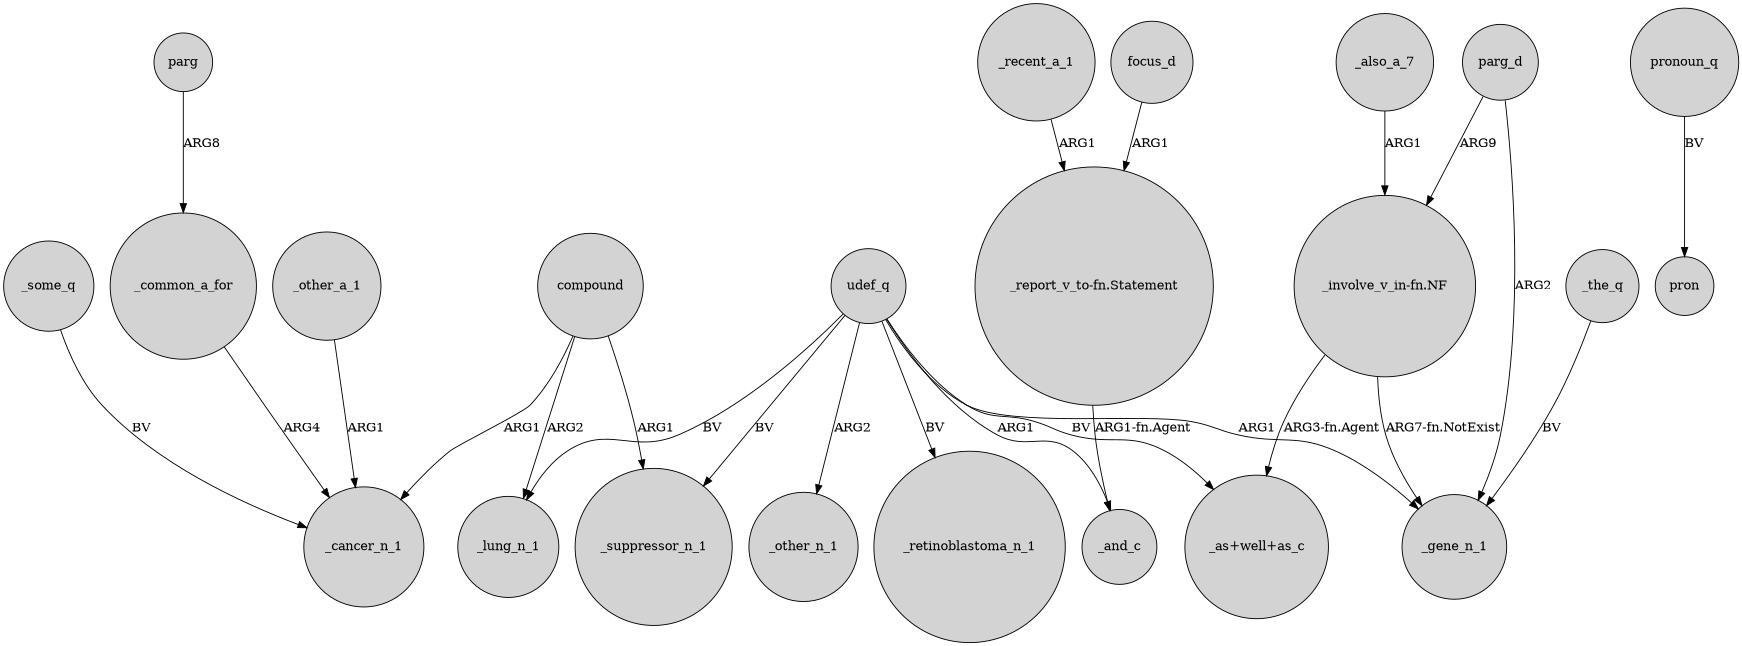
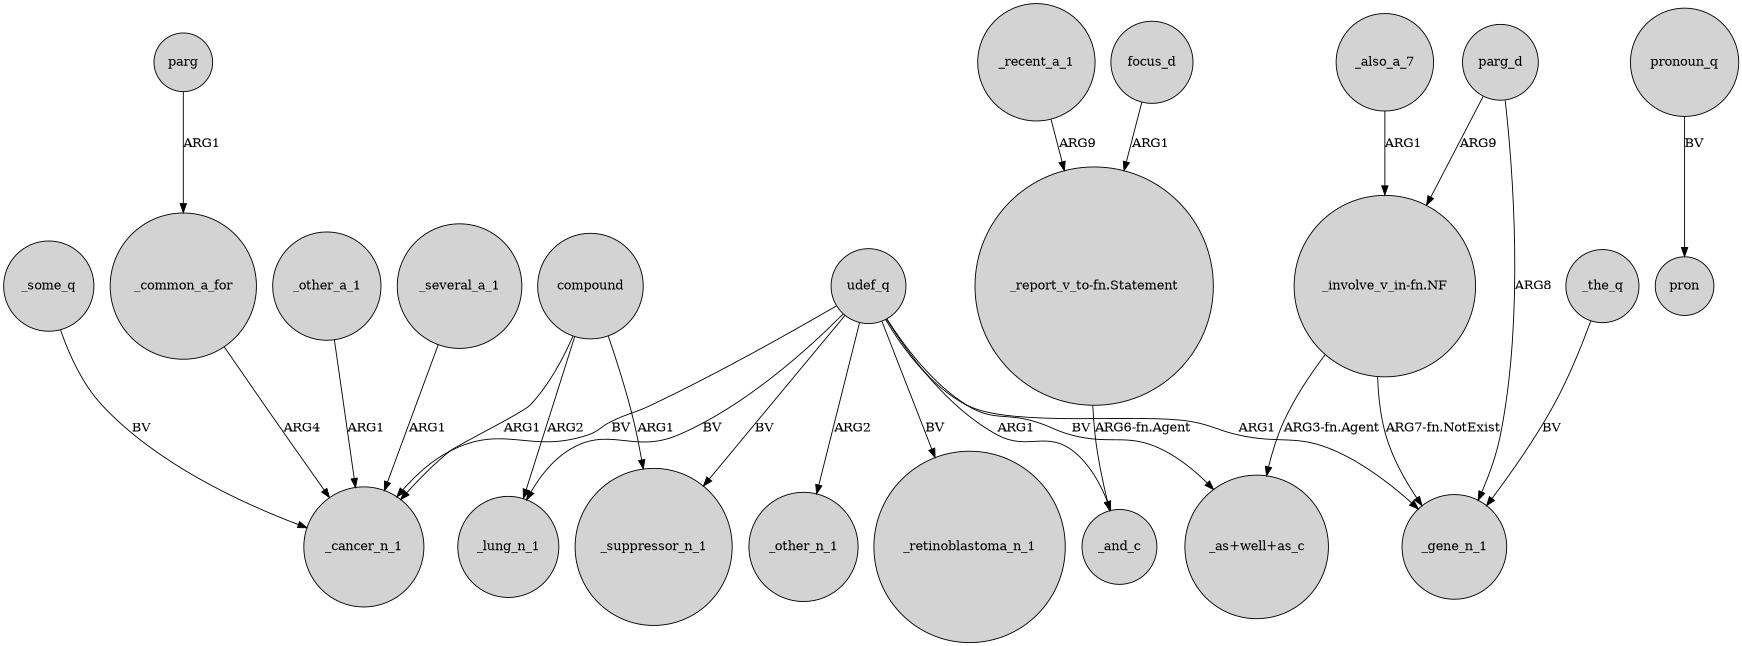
  digraph {
    node [shape=circle style=filled]
    compound
    _suppressor_n_1
    _lung_n_1
    _cancer_n_1
    udef_q
    _gene_n_1
    _retinoblastoma_n_1
    "_as+well+as_c"
    _and_c
    _other_n_1
    focus_d
    "_report_v_to-fn.Statement"
    _some_q
    _recent_a_1
    n15 [label=_also_a_7]
    "_involve_v_in-fn.NF"
    n17 [label=parg]
    _common_a_for
    _the_q
    _other_a_1
    pronoun_q
    pron
    parg_d
+   _several_a_1
    compound -> _suppressor_n_1 [label=ARG1]
    compound -> _lung_n_1 [label=ARG2]
    compound -> _cancer_n_1 [label=ARG1]
    udef_q -> _suppressor_n_1 [label=BV]
    udef_q -> _lung_n_1 [label=BV]
+   udef_q -> _cancer_n_1 [label=BV]
    udef_q -> _gene_n_1 [label=ARG1]
    udef_q -> _retinoblastoma_n_1 [label=BV]
    udef_q -> "_as+well+as_c" [label=BV]
    udef_q -> _and_c [label=ARG1]
    udef_q -> _other_n_1 [label=ARG2]
    focus_d -> "_report_v_to-fn.Statement" [label=ARG1]
-   "_report_v_to-fn.Statement" -> _and_c [label="ARG1-fn.Agent"]
+   "_report_v_to-fn.Statement" -> _and_c [label="ARG6-fn.Agent"]
    _some_q -> _cancer_n_1 [label=BV]
-   _recent_a_1 -> "_report_v_to-fn.Statement" [label=ARG1]
+   _recent_a_1 -> "_report_v_to-fn.Statement" [label=ARG9]
    n15 -> "_involve_v_in-fn.NF" [label=ARG1]
    "_involve_v_in-fn.NF" -> _gene_n_1 [label="ARG7-fn.NotExist"]
    "_involve_v_in-fn.NF" -> "_as+well+as_c" [label="ARG3-fn.Agent"]
-   n17 -> _common_a_for [label=ARG8]
+   n17 -> _common_a_for [label=ARG1]
    _common_a_for -> _cancer_n_1 [label=ARG4]
    _the_q -> _gene_n_1 [label=BV]
    _other_a_1 -> _cancer_n_1 [label=ARG1]
    pronoun_q -> pron [label=BV]
-   parg_d -> _gene_n_1 [label=ARG2]
+   parg_d -> _gene_n_1 [label=ARG8]
    parg_d -> "_involve_v_in-fn.NF" [label=ARG9]
+   _several_a_1 -> _cancer_n_1 [label=ARG1]
  }
